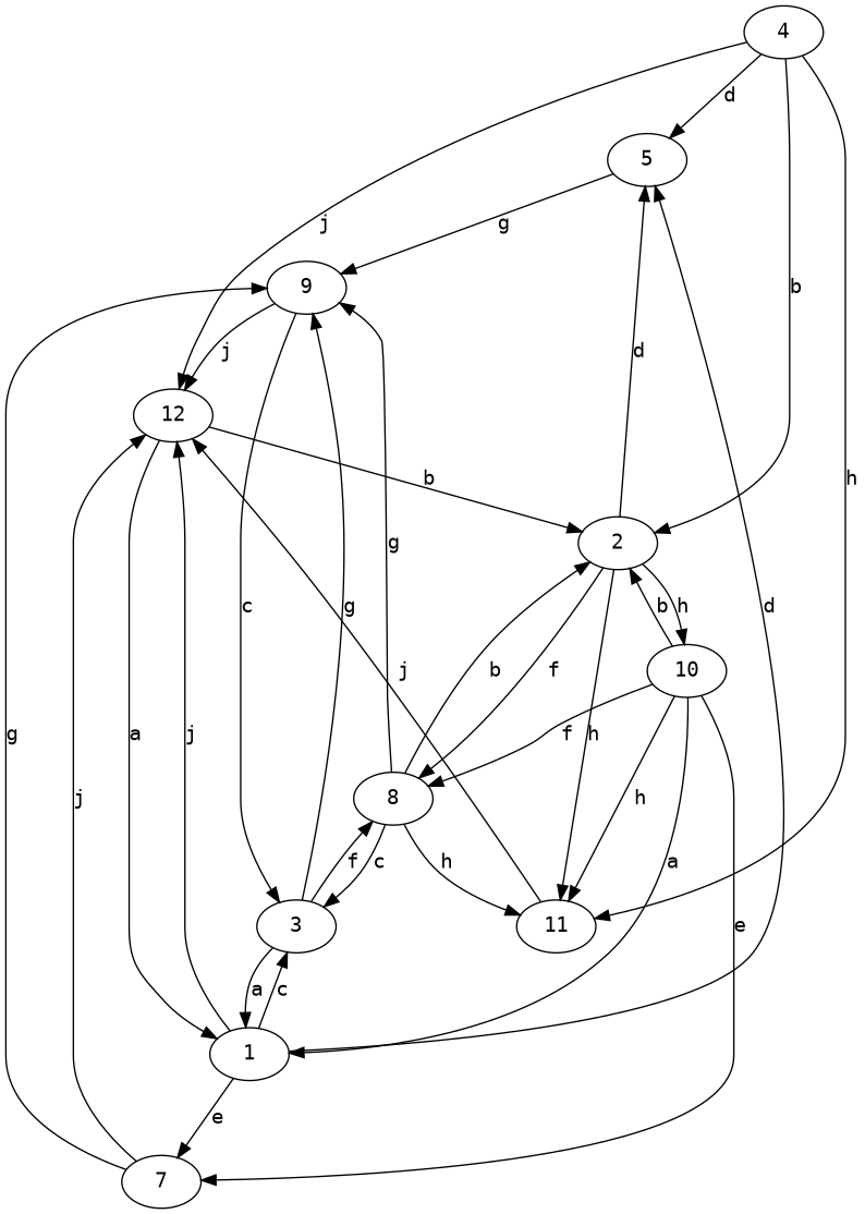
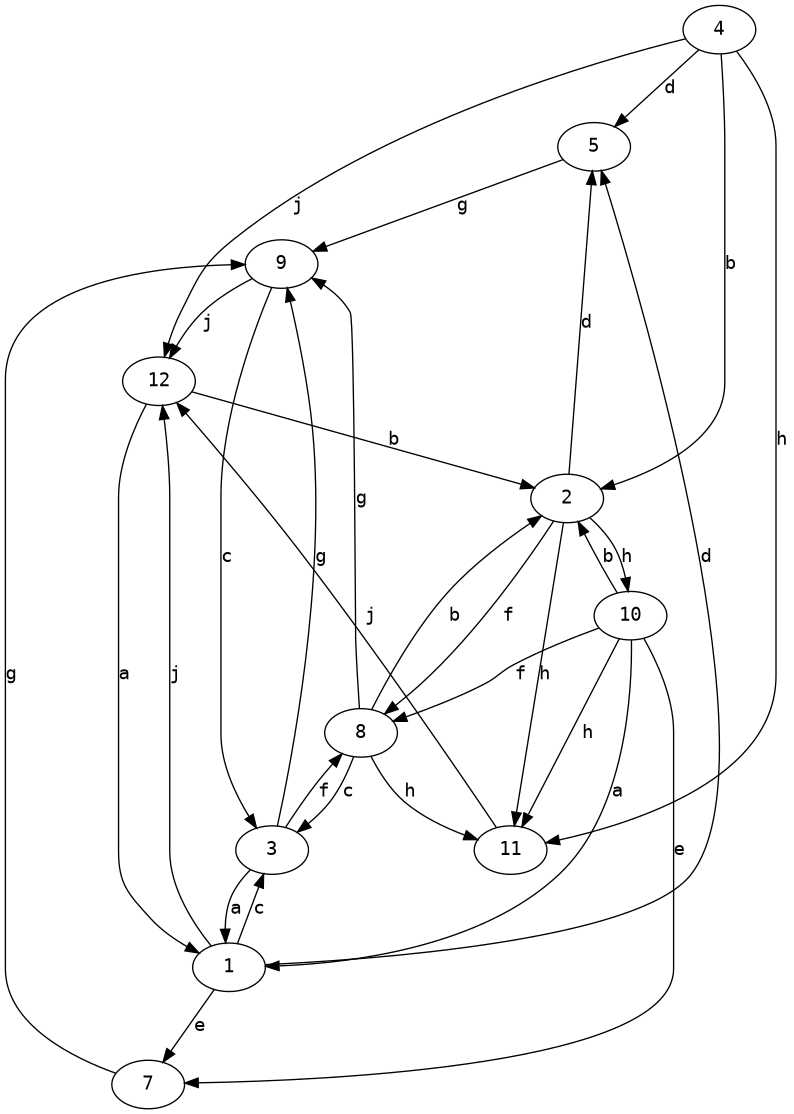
  strict digraph {
    fontname="DejaVu Sans Mono"
    node [fontname="DejaVu Sans Mono"]
    edge [fontname="DejaVu Sans Mono"]
    4
    5
    12
    2
    11
    8
    3
    9
    1
    7
    10
    4 -> 5 [label=d]
    4 -> 12 [label=j]
    4 -> 2 [label=b]
    4 -> 11 [label=h]
    5 -> 9 [label=g]
    12 -> 2 [label=b]
    12 -> 1 [label=a]
    2 -> 5 [label=d]
    2 -> 11 [label=h]
    2 -> 8 [label=f]
    2 -> 10 [label=h]
    11 -> 12 [label=j]
    8 -> 2 [label=b]
    8 -> 11 [label=h]
    8 -> 3 [label=c]
    8 -> 9 [label=g]
    3 -> 8 [label=f]
    3 -> 9 [label=g]
    3 -> 1 [label=a]
    9 -> 12 [label=j]
    9 -> 3 [label=c]
    1 -> 5 [label=d]
    1 -> 12 [label=j]
    1 -> 3 [label=c]
    1 -> 7 [label=e]
-   7 -> 12 [label=j]
    7 -> 9 [label=g]
    10 -> 2 [label=b]
    10 -> 11 [label=h]
    10 -> 8 [label=f]
    10 -> 1 [label=a]
    10 -> 7 [label=e]
  }
